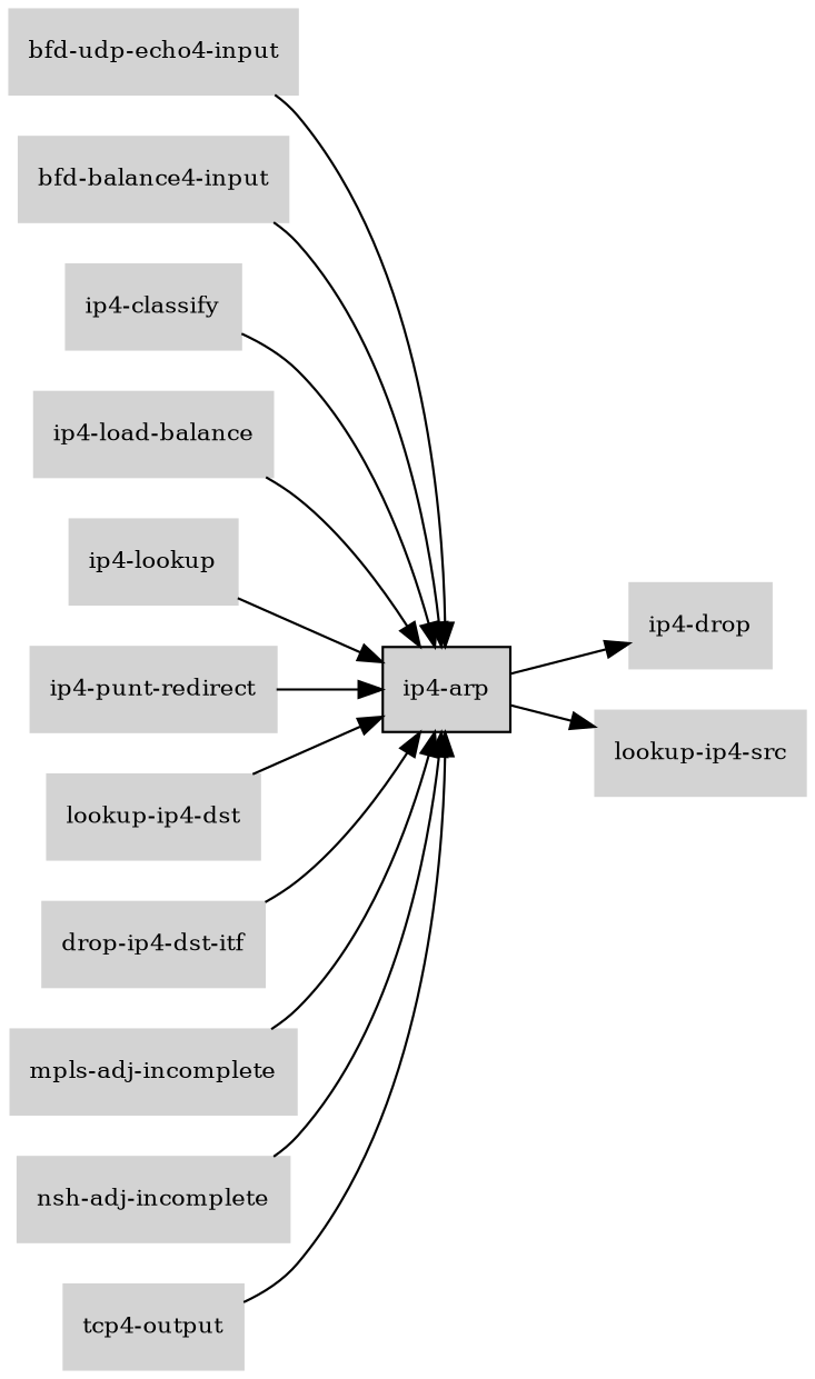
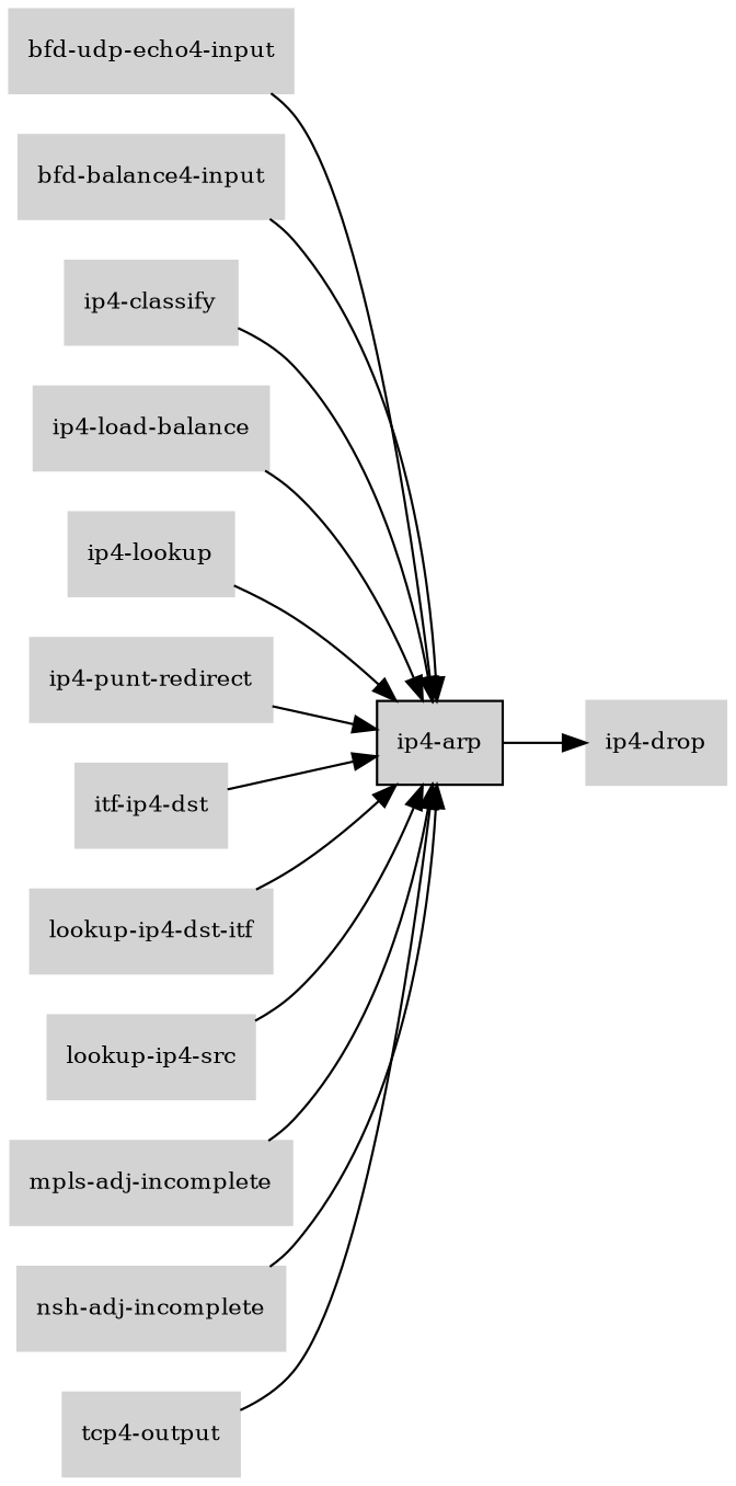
  digraph {
    rankdir=LR
    node [color=lightgray fillcolor=lightgray fontcolor=black fontsize=10 shape=box style=filled]
    edge [fontsize=8]
    "ip4-arp" [color=black]
    "ip4-drop"
    "bfd-udp-echo4-input"
    n4 [label="bfd-balance4-input"]
    "ip4-classify"
    "ip4-load-balance"
    "ip4-lookup"
    "ip4-punt-redirect"
-   "lookup-ip4-dst"
-   "lookup-ip4-dst-itf" [label="drop-ip4-dst-itf"]
+   "lookup-ip4-dst" [label="itf-ip4-dst"]
+   "lookup-ip4-dst-itf"
    "lookup-ip4-src"
    "mpls-adj-incomplete"
    "nsh-adj-incomplete"
    "tcp4-output"
    "ip4-arp" -> "ip4-drop"
    "bfd-udp-echo4-input" -> "ip4-arp"
    n4 -> "ip4-arp"
    "ip4-classify" -> "ip4-arp"
    "ip4-load-balance" -> "ip4-arp"
    "ip4-lookup" -> "ip4-arp"
    "ip4-punt-redirect" -> "ip4-arp"
    "lookup-ip4-dst" -> "ip4-arp"
    "lookup-ip4-dst-itf" -> "ip4-arp"
-   "ip4-arp" -> "lookup-ip4-src"
+   "lookup-ip4-src" -> "ip4-arp"
    "mpls-adj-incomplete" -> "ip4-arp"
    "nsh-adj-incomplete" -> "ip4-arp"
    "tcp4-output" -> "ip4-arp"
  }
